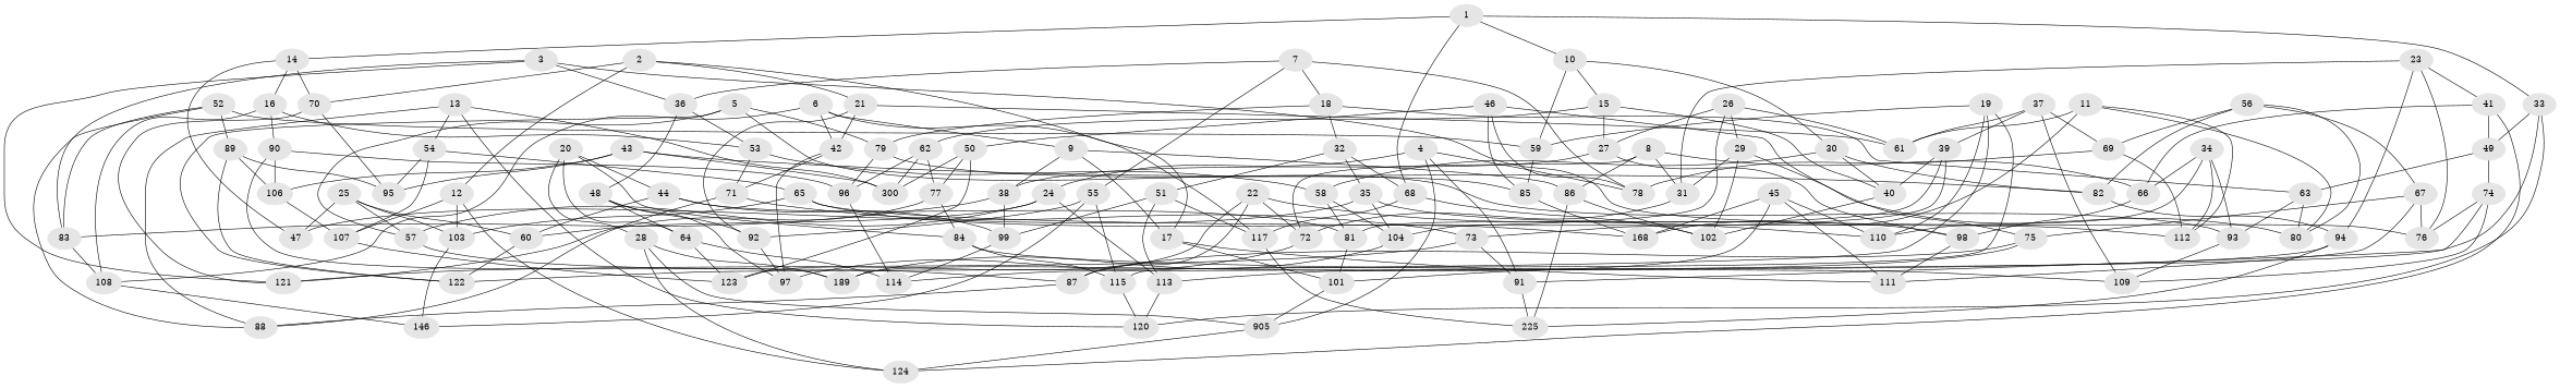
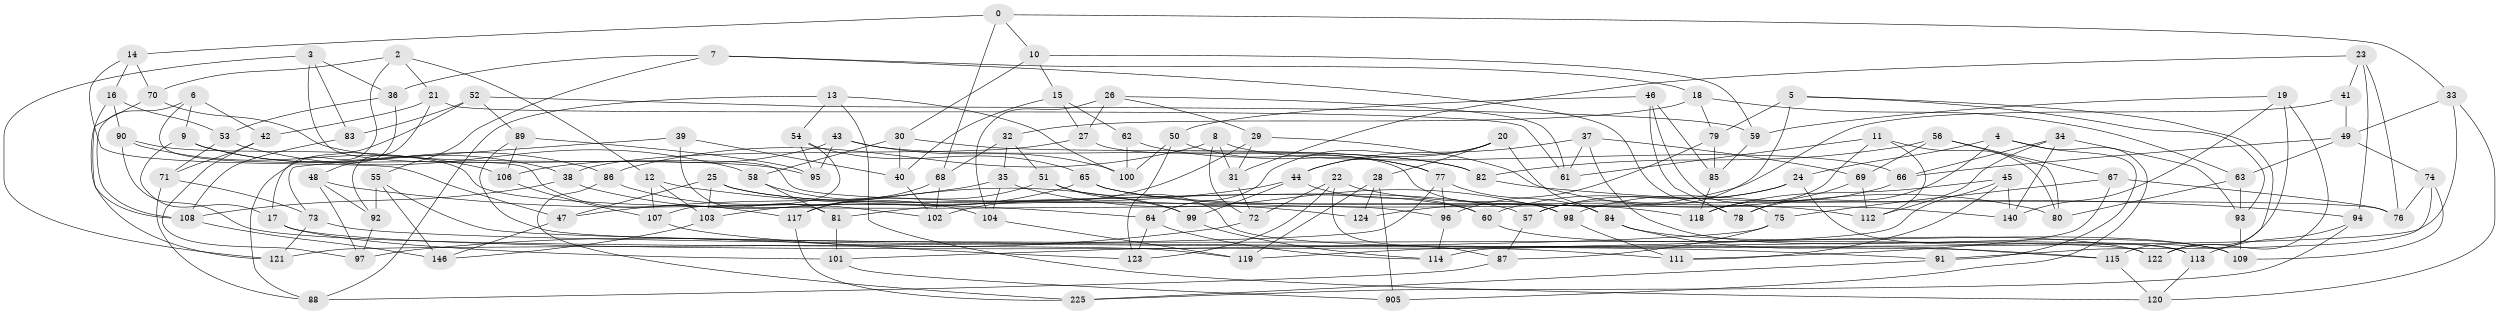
  graph {
    fontname="DejaVu Serif"
    node [color=gray90 fontname="DejaVu Serif" style=filled]
    edge [fontname="DejaVu Serif"]
-   1
+   1 [label=0]
    10
    14
    33
    68
    15
    30
    59
    70
    16
    47
    120
    49
    114
    117
    102
    2
    12
    17
    21
    103
    107
    124
    101
    111
    42
    61
    92
    121
    95
    3
    36
    76
    83
    53
    48
    108
    4
    24
    78
    91
    n42 [label=905]
    57
    60
    113
    n46 [label=225]
    5
    79
    93
    122
    87
    85
    96
    109
    6
    9
    86
    38
    71
    97
    n61 [label=146]
    7
    18
    55
    32
    63
    115
    8
    31
    66
    72
    98
    99
    27
    40
    62
    58
    82
    11
    80
    112
-   118 [label=168]
+   118
    123
    13
    54
    88
-   100 [label=300]
+   100
    65
    90
    77
-   119 [label=189]
+   119
    106
    35
    51
    19
-   110
+   110 [label=140]
    20
    28
    44
    64
    84
    81
    22
    23
    41
    94
    25
    26
    29
    104
    74
    34
    37
    39
    69
    73
    43
    45
    46
    50
    75
    52
    89
    56
    67
    1 -- 10
    1 -- 14
    1 -- 33
    1 -- 68
    10 -- 15
    10 -- 30
    10 -- 59
    14 -- 70
    14 -- 16
    14 -- 47
    33 -- 120
    33 -- 49
    33 -- 114
    68 -- 117
    68 -- 102
    15 -- 27
    15 -- 40
    15 -- 62
    30 -- 40
    30 -- 58
    30 -- 82
    59 -- 85
    70 -- 121
    70 -- 95
    16 -- 53
    16 -- 108
    16 -- 90
+   47 -- n61
    49 -- 63
    49 -- 74
    117 -- n46
    2 -- 70
    2 -- 12
    2 -- 17
    2 -- 21
    12 -- 103
    12 -- 107
    12 -- 124
    17 -- 101
    17 -- 111
    21 -- 42
    21 -- 61
    21 -- 92
    103 -- n61
    107 -- 123
    101 -- n42
    42 -- 71
    42 -- 97
    92 -- 97
    3 -- 121
    3 -- 36
    3 -- 76
    3 -- 83
    36 -- 53
    36 -- 48
    83 -- 108
    53 -- 71
    53 -- 58
    48 -- 92
    48 -- 97
    48 -- 64
    108 -- n61
    4 -- 24
    4 -- 78
    4 -- 91
    4 -- n42
    24 -- 57
    24 -- 60
    24 -- 113
    91 -- n46
-   n42 -- 124
    57 -- 87
    60 -- 122
    113 -- 120
    5 -- 57
    5 -- 79
    5 -- 93
    5 -- 122
    79 -- 85
    79 -- 96
    93 -- 109
    87 -- 88
    85 -- 118
    96 -- 114
    6 -- 117
    6 -- 42
    6 -- 108
    6 -- 9
    9 -- 17
    9 -- 86
    9 -- 38
    86 -- 102
    86 -- n46
-   38 -- 83
+   38 -- 108
    38 -- 99
    71 -- 88
    71 -- 73
    7 -- 36
    7 -- 78
    7 -- 18
    7 -- 55
    18 -- 79
    18 -- 32
    18 -- 63
    55 -- 92
    55 -- n61
    55 -- 115
    32 -- 68
    32 -- 35
    32 -- 51
    63 -- 93
    63 -- 80
    115 -- 120
    8 -- 86
    8 -- 31
    8 -- 66
    8 -- 72
    31 -- 72
    66 -- 98
    72 -- 97
    98 -- 111
    99 -- 114
    27 -- 38
    27 -- 98
    40 -- 102
-   62 -- 96
+   77 -- 96
    62 -- 100
    62 -- 77
    58 -- 81
    58 -- 104
    82 -- 94
    11 -- 61
    11 -- 80
    11 -- 112
    11 -- 118
    13 -- 120
    13 -- 54
    13 -- 88
    13 -- 100
    54 -- 107
    54 -- 95
    54 -- 65
    65 -- 103
    65 -- 112
    65 -- 118
    90 -- 96
    90 -- 119
    90 -- 106
    77 -- 121
    77 -- 84
    106 -- 107
    35 -- 47
    35 -- 98
    35 -- 104
    51 -- 117
    51 -- 113
    51 -- 99
    19 -- 59
    19 -- 122
    19 -- 115
    19 -- 110
    20 -- 28
    20 -- 44
    20 -- 64
    20 -- 84
    28 -- 124
    28 -- n42
    28 -- 119
    44 -- 60
    44 -- 99
    44 -- 81
    64 -- 114
    64 -- 123
    84 -- 109
    84 -- 115
    81 -- 101
    22 -- 87
    22 -- 72
    22 -- 123
    22 -- 110
    23 -- 76
    23 -- 31
    23 -- 41
    23 -- 94
    41 -- 49
    41 -- 124
-   41 -- 66
+   49 -- 66
    94 -- 113
    94 -- n46
    25 -- 47
    25 -- 103
    25 -- 57
    25 -- 60
    26 -- 61
    26 -- 27
    26 -- 29
    26 -- 104
    29 -- 102
    29 -- 31
    29 -- 80
    104 -- 119
    74 -- 76
    74 -- 91
    74 -- 109
    34 -- 93
    34 -- 66
    34 -- 112
    34 -- 110
    37 -- 61
    37 -- 109
-   37 -- 39
+   37 -- 44
    37 -- 69
    39 -- 40
    39 -- 81
    39 -- 73
    69 -- 78
    69 -- 112
    73 -- 121
    73 -- 91
    43 -- 95
    43 -- 82
    43 -- 100
    43 -- 106
    45 -- 111
    45 -- 118
    45 -- 119
    45 -- 110
    46 -- 78
    46 -- 85
    46 -- 50
    46 -- 75
    50 -- 123
    50 -- 100
    50 -- 77
    75 -- 101
    75 -- 87
    52 -- 59
    52 -- 83
    52 -- 88
    52 -- 89
    89 -- 95
    89 -- 122
    89 -- 106
    56 -- 82
    56 -- 80
    56 -- 69
    56 -- 67
    67 -- 111
    67 -- 76
    67 -- 75
  }
